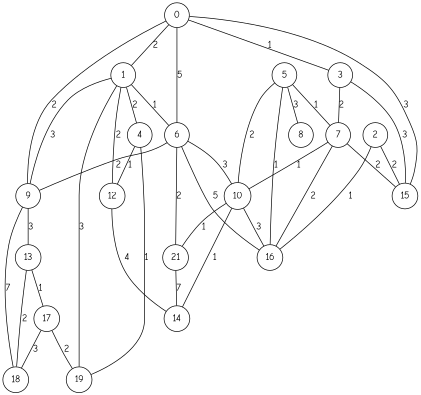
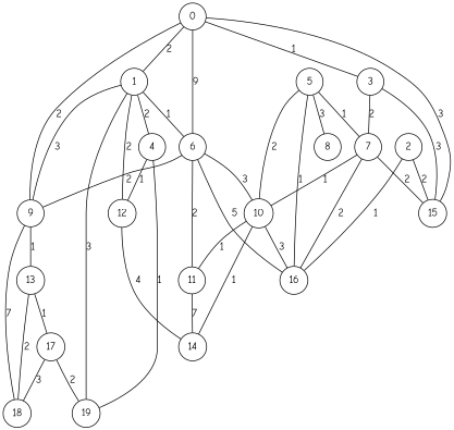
  graph {
    fontname="Comic Neue"
    node [fontname="Comic Neue" shape=circle]
    edge [fontname="Comic Neue"]
    0
    9
    6
    15
    3
    1
    7
    16
    10
    18
    13
-   11 [label=21]
+   11
    19
    4
    12
    14
    17
    2
    5
    8
    0 -- 9 [label=2]
-   0 -- 6 [label=5]
+   0 -- 6 [label=9]
    0 -- 15 [label=3]
    0 -- 3 [label=1]
    0 -- 1 [label=2]
    9 -- 18 [label=7]
-   9 -- 13 [label=3]
+   9 -- 13 [label=1]
    6 -- 9 [label=2]
    6 -- 16 [label=5]
    6 -- 10 [label=3]
    6 -- 11 [label=2]
    3 -- 15 [label=3]
    3 -- 7 [label=2]
    1 -- 9 [label=3]
    1 -- 6 [label=1]
    1 -- 19 [label=3]
    1 -- 4 [label=2]
    1 -- 12 [label=2]
    7 -- 15 [label=2]
    7 -- 16 [label=2]
    7 -- 10 [label=1]
    10 -- 16 [label=3]
    10 -- 11 [label=1]
    10 -- 14 [label=1]
    13 -- 18 [label=2]
    13 -- 17 [label=1]
    11 -- 14 [label=7]
    4 -- 19 [label=1]
    4 -- 12 [label=1]
    12 -- 14 [label=4]
    17 -- 18 [label=3]
    17 -- 19 [label=2]
    2 -- 15 [label=2]
    2 -- 16 [label=1]
    5 -- 7 [label=1]
    5 -- 16 [label=1]
    5 -- 10 [label=2]
    5 -- 8 [label=3]
  }
